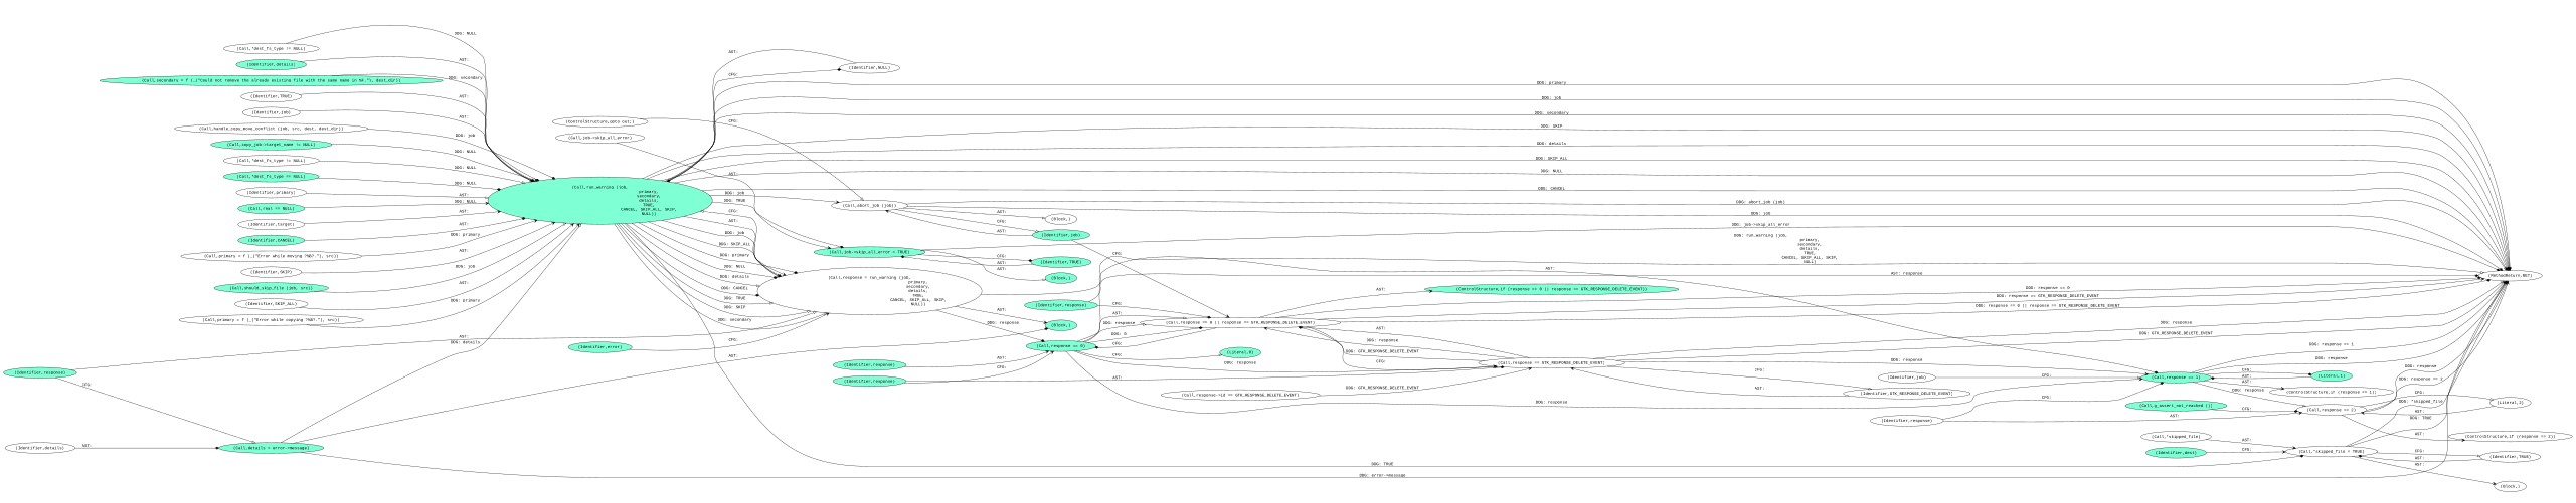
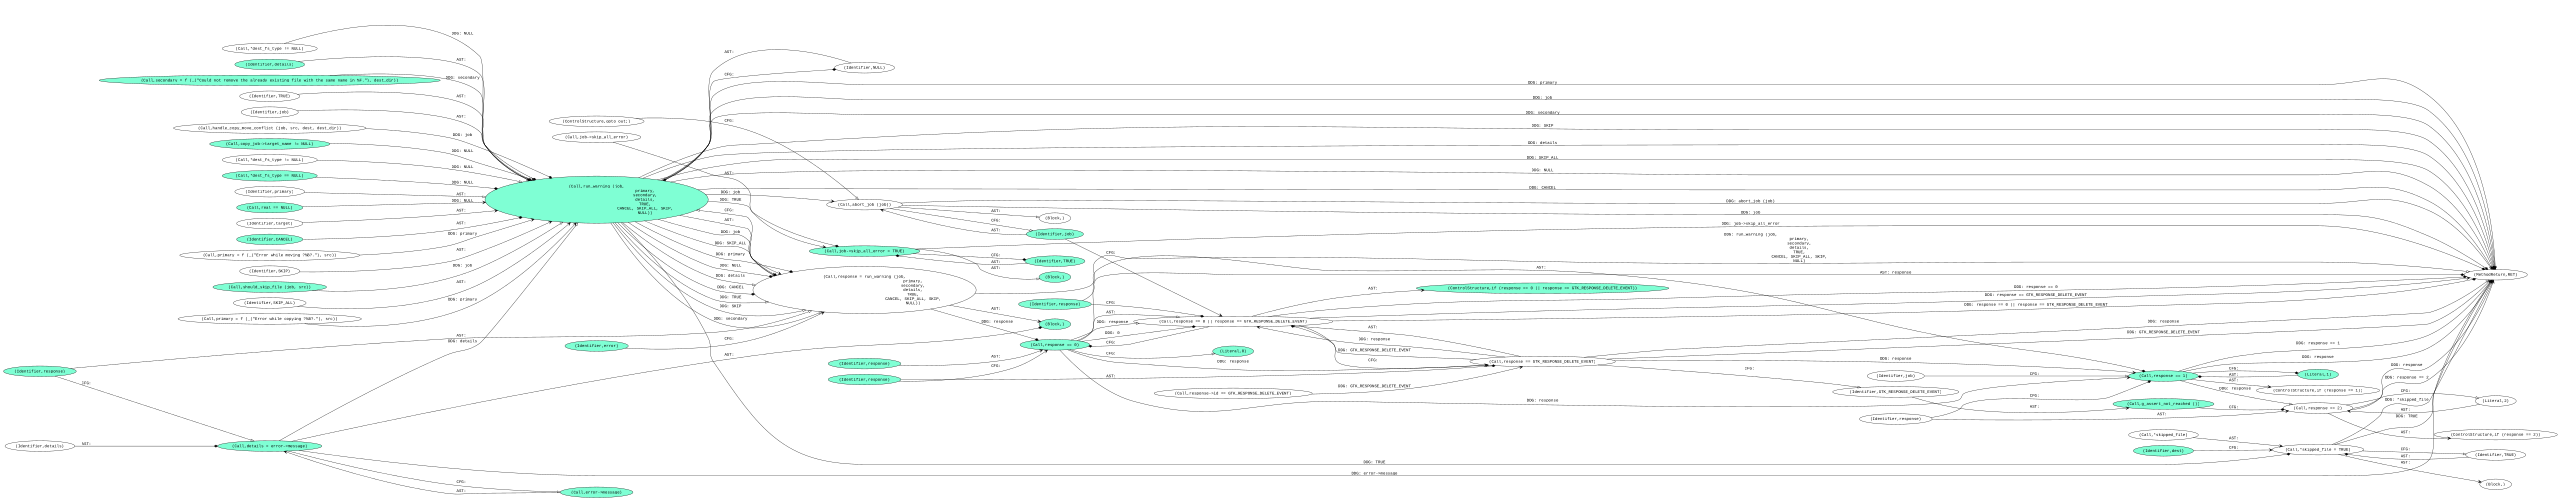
  digraph {
    fontname="Liberation Mono"
    rankdir=LR
    node [fillcolor=white fontname="Liberation Mono" style=filled]
    edge [arrowhead=vee fontname="Liberation Mono"]
    n1 [fillcolor=aquamarine label="(Call,details = error->message)"]
    n2 [fillcolor=aquamarine label="(Call,run_warning (job,\n                                        primary,\n                                        secondary,\n                                        details,\n                                        TRUE,\n                                        CANCEL, SKIP_ALL, SKIP,\n                                        NULL))"]
    n3 [label="(MethodReturn,RET)"]
    n4 [fillcolor=aquamarine label="(Block,)"]
+   n5 [fillcolor=aquamarine label="(Call,error->message)"]
    n6 [label="(Call,response = run_warning (job,\n                                        primary,\n                                        secondary,\n                                        details,\n                                        TRUE,\n                                        CANCEL, SKIP_ALL, SKIP,\n                                        NULL))"]
    n7 [label="(Call,abort_job (job))"]
    n8 [fillcolor=aquamarine label="(Call,job->skip_all_error = TRUE)"]
    n9 [label="(Call,*skipped_file = TRUE)"]
    n10 [label="(Identifier,NULL)"]
    n11 [fillcolor=aquamarine label="(Call,response == 0)"]
    n12 [label="(Block,)"]
    n13 [fillcolor=aquamarine label="(Identifier,job)"]
    n14 [fillcolor=aquamarine label="(Identifier,TRUE)"]
    n15 [fillcolor=aquamarine label="(Block,)"]
    n16 [label="(Block,)"]
    n17 [label="(Identifier,TRUE)"]
    n18 [label="(Call,response == 0 || response == GTK_RESPONSE_DELETE_EVENT)"]
    n19 [label="(Call,response == GTK_RESPONSE_DELETE_EVENT)"]
    n20 [fillcolor=aquamarine label="(Call,response == 1)"]
    n21 [fillcolor=aquamarine label="(Literal,0)"]
    n22 [fillcolor=aquamarine label="(ControlStructure,if (response == 0 || response == GTK_RESPONSE_DELETE_EVENT))"]
    n23 [label="(Identifier,GTK_RESPONSE_DELETE_EVENT)"]
    n24 [label="(Call,response == 2)"]
    n25 [label="(ControlStructure,if (response == 1))"]
    n26 [fillcolor=aquamarine label="(Literal,1)"]
    n27 [label="(Literal,2)"]
    n28 [label="(ControlStructure,if (response == 2))"]
    n29 [label="(Identifier,TRUE)"]
    n30 [label="(Identifier,job)"]
    n31 [fillcolor=aquamarine label="(Identifier,response)"]
    n32 [label="(Call,handle_copy_move_conflict (job, src, dest, dest_dir))"]
    n33 [fillcolor=aquamarine label="(Call,copy_job->target_name != NULL)"]
    n34 [label="(Call,*dest_fs_type != NULL)"]
    n35 [label="(ControlStructure,goto out;)"]
    n36 [fillcolor=aquamarine label="(Call,*dest_fs_type == NULL)"]
    n37 [fillcolor=aquamarine label="(Identifier,error)"]
    n38 [fillcolor=aquamarine label="(Identifier,response)"]
    n39 [fillcolor=aquamarine label="(Identifier,dest)"]
    n40 [label="(Identifier,primary)"]
    n41 [fillcolor=aquamarine label="(Call,real == NULL)"]
    n42 [label="(Call,*skipped_file)"]
    n43 [label="(Identifier,target)"]
    n44 [fillcolor=aquamarine label="(Identifier,CANCEL)"]
    n45 [label="(Call,primary = f (_(\"Error while moving ?%B?.\"), src))"]
    n46 [label="(Identifier,SKIP)"]
    n47 [fillcolor=aquamarine label="(Identifier,response)"]
    n48 [label="(Call,job->skip_all_error)"]
    n49 [fillcolor=aquamarine label="(Call,g_assert_not_reached ())"]
    n50 [fillcolor=aquamarine label="(Call,should_skip_file (job, src))"]
    n51 [label="(Identifier,details)"]
    n52 [label="(Identifier,SKIP_ALL)"]
    n53 [fillcolor=aquamarine label="(Identifier,response)"]
    n54 [label="(Call,primary = f (_(\"Error while copying ?%B?.\"), src))"]
    n55 [label="(Identifier,response)"]
    n56 [label="(Call,response->id == GTK_RESPONSE_DELETE_EVENT)"]
    n57 [label="(Call,*dest_fs_type != NULL)"]
    n58 [fillcolor=aquamarine label="(Identifier,details)"]
    n59 [label="(Identifier,job)"]
    n60 [fillcolor=aquamarine label="(Call,secondary = f (_(\"Could not remove the already existing file with the same name in %F.\"), dest_dir))"]
    n1 -> n2 [arrowhead=onormal label="DDG: details"]
    n1 -> n3 [label="DDG: error->message"]
    n1 -> n4 [arrowhead=diamond label="AST: "]
+   n1 -> n5 [arrowhead=onormal label="CFG: "]
    n2 -> n3 [label="DDG: primary"]
    n2 -> n3 [arrowhead=diamond label="DDG: job"]
    n2 -> n3 [arrowhead=onormal label="DDG: secondary"]
    n2 -> n3 [arrowhead=onormal label="DDG: SKIP"]
    n2 -> n3 [arrowhead=diamond label="DDG: details"]
    n2 -> n3 [arrowhead=diamond label="DDG: SKIP_ALL"]
    n2 -> n3 [label="DDG: NULL"]
    n2 -> n3 [arrowhead=diamond label="DDG: CANCEL"]
    n2 -> n6 [label="AST: "]
    n2 -> n6 [arrowhead=diamond label="DDG: job"]
    n2 -> n6 [label="DDG: SKIP_ALL"]
    n2 -> n6 [arrowhead=diamond label="DDG: primary"]
    n2 -> n6 [arrowhead=diamond label="DDG: NULL"]
    n2 -> n6 [arrowhead=onormal label="DDG: details"]
    n2 -> n6 [arrowhead=diamond label="DDG: CANCEL"]
    n2 -> n6 [arrowhead=onormal label="DDG: TRUE"]
    n2 -> n6 [arrowhead=onormal label="DDG: SKIP"]
    n2 -> n6 [arrowhead=onormal label="DDG: secondary"]
    n2 -> n7 [label="DDG: job"]
    n2 -> n8 [arrowhead=diamond label="DDG: TRUE"]
    n2 -> n9 [arrowhead=diamond label="DDG: TRUE"]
    n2 -> n10 [arrowhead=diamond label="CFG: "]
+   n5 -> n1 [label="AST: "]
    n6 -> n2 [arrowhead=onormal label="CFG: "]
    n6 -> n3 [arrowhead=onormal label="DDG: run_warning (job,\n                                        primary,\n                                        secondary,\n                                        details,\n                                        TRUE,\n                                        CANCEL, SKIP_ALL, SKIP,\n                                        NULL)"]
    n6 -> n4 [label="AST: "]
    n6 -> n11 [arrowhead=diamond label="DDG: response"]
    n7 -> n3 [arrowhead=onormal label="DDG: abort_job (job)"]
    n7 -> n3 [arrowhead=diamond label="DDG: job"]
    n7 -> n12 [arrowhead=onormal label="AST: "]
    n7 -> n13 [arrowhead=onormal label="CFG: "]
    n8 -> n3 [arrowhead=diamond label="DDG: job->skip_all_error"]
    n8 -> n14 [arrowhead=diamond label="CFG: "]
    n8 -> n15 [arrowhead=onormal label="AST: "]
    n9 -> n3 [label="DDG: *skipped_file"]
    n9 -> n3 [label="DDG: TRUE"]
    n9 -> n16 [label="AST: "]
    n9 -> n17 [arrowhead=onormal label="CFG: "]
    n10 -> n2 [arrowhead=diamond label="AST: "]
    n11 -> n3 [arrowhead=diamond label="AST: response"]
    n11 -> n18 [arrowhead=onormal label="AST: "]
    n11 -> n18 [arrowhead=onormal label="DDG: response"]
    n11 -> n18 [arrowhead=diamond label="DDG: 0"]
    n11 -> n19 [label="DDG: response"]
    n11 -> n20 [label="DDG: response"]
    n11 -> n21 [arrowhead=onormal label="CFG: "]
    n13 -> n7 [label="AST: "]
    n13 -> n18 [label="CFG: "]
    n14 -> n8 [arrowhead=diamond label="AST: "]
    n17 -> n9 [arrowhead=diamond label="AST: "]
    n18 -> n3 [arrowhead=diamond label="DDG: response == 0"]
    n18 -> n3 [label="DDG: response == GTK_RESPONSE_DELETE_EVENT"]
    n18 -> n3 [arrowhead=diamond label="DDG: response == 0 || response == GTK_RESPONSE_DELETE_EVENT"]
    n18 -> n11 [arrowhead=diamond label="CFG: "]
    n18 -> n19 [label="CFG: "]
    n18 -> n22 [label="AST: "]
    n19 -> n3 [label="DDG: GTK_RESPONSE_DELETE_EVENT"]
    n19 -> n3 [arrowhead=onormal label="DDG: response"]
    n19 -> n18 [arrowhead=onormal label="AST: "]
    n19 -> n18 [label="DDG: response"]
    n19 -> n18 [arrowhead=diamond label="DDG: GTK_RESPONSE_DELETE_EVENT"]
    n19 -> n20 [label="DDG: response"]
    n19 -> n23 [arrowhead=onormal label="CFG: "]
    n20 -> n3 [arrowhead=onormal label="DDG: response"]
    n20 -> n3 [arrowhead=onormal label="DDG: response == 1"]
    n20 -> n24 [arrowhead=onormal label="DDG: response"]
    n20 -> n25 [label="AST: "]
    n20 -> n26 [arrowhead=diamond label="CFG: "]
-   n23 -> n19 [label="AST: "]
+   n23 -> n49 [label="AST: "]
    n24 -> n3 [arrowhead=onormal label="DDG: response"]
    n24 -> n3 [label="DDG: response == 2"]
    n24 -> n27 [arrowhead=onormal label="CFG: "]
    n24 -> n28 [label="AST: "]
    n26 -> n20 [arrowhead=diamond label="AST: "]
    n27 -> n24 [label="AST: "]
    n29 -> n2 [label="AST: "]
    n30 -> n2 [arrowhead=diamond label="AST: "]
    n31 -> n11 [label="CFG: "]
    n31 -> n19 [arrowhead=diamond label="AST: "]
    n32 -> n2 [arrowhead=diamond label="DDG: job"]
    n33 -> n2 [label="DDG: NULL"]
    n34 -> n2 [arrowhead=onormal label="DDG: NULL"]
    n35 -> n7 [arrowhead=onormal label="CFG: "]
    n36 -> n2 [arrowhead=diamond label="DDG: NULL"]
    n37 -> n6 [label="CFG: "]
    n38 -> n18 [arrowhead=diamond label="CFG: "]
    n38 -> n20 [arrowhead=diamond label="AST: "]
    n39 -> n9 [label="CFG: "]
    n40 -> n2 [arrowhead=onormal label="AST: "]
    n41 -> n2 [label="DDG: NULL"]
    n42 -> n9 [label="AST: "]
    n43 -> n2 [label="AST: "]
    n44 -> n2 [arrowhead=diamond label="AST: "]
    n45 -> n2 [label="DDG: primary"]
    n46 -> n2 [label="AST: "]
    n47 -> n1 [arrowhead=onormal label="CFG: "]
    n47 -> n6 [arrowhead=onormal label="AST: "]
    n48 -> n8 [label="AST: "]
    n49 -> n24 [arrowhead=diamond label="CFG: "]
    n50 -> n2 [arrowhead=onormal label="DDG: job"]
    n51 -> n1 [arrowhead=diamond label="AST: "]
    n52 -> n2 [label="AST: "]
    n53 -> n11 [label="AST: "]
    n54 -> n2 [label="DDG: primary"]
    n55 -> n20 [arrowhead=diamond label="CFG: "]
    n55 -> n24 [label="AST: "]
    n56 -> n19 [label="DDG: GTK_RESPONSE_DELETE_EVENT"]
    n57 -> n2 [arrowhead=onormal label="DDG: NULL"]
    n58 -> n2 [arrowhead=onormal label="AST: "]
    n59 -> n20 [arrowhead=onormal label="CFG: "]
    n60 -> n2 [arrowhead=diamond label="DDG: secondary"]
  }
